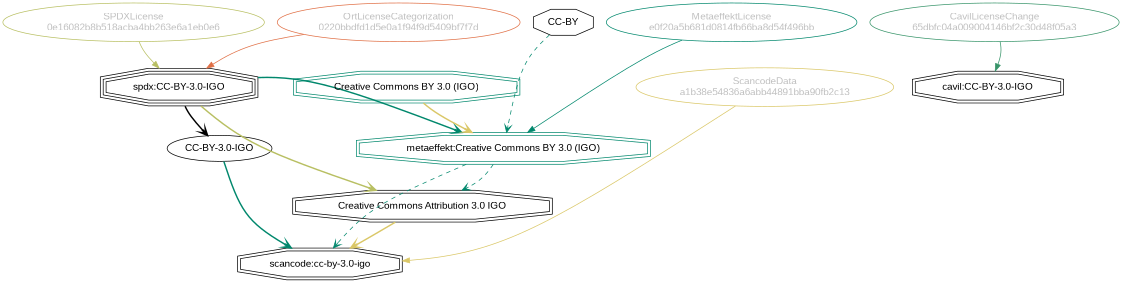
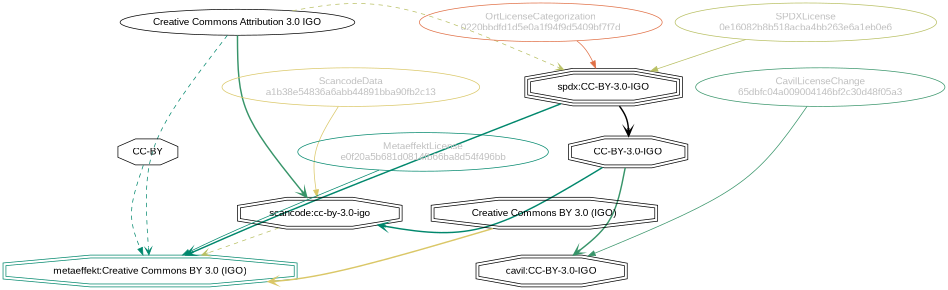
  strict digraph {
    fontname="Liberation Sans"
    splines=curved
    node [fontname="Liberation Sans" shape=doubleoctagon]
    edge [color="#00876c" fontname="Liberation Sans" weight=0.5 arrowhead=vee style=bold]
    n1 [color="#b8bf62" fillcolor="beige;1" fontcolor=gray label="SPDXLicense\n0e16082b8b518acba4bb263e6a1eb0e6" shape=ellipse]
    n2 [label="spdx:CC-BY-3.0-IGO" shape=tripleoctagon]
    n3 [color="#00876c" label="metaeffekt:Creative Commons BY 3.0 (IGO)"]
-   n4 [label="CC-BY-3.0-IGO" shape=ellipse]
+   n4 [label="CC-BY-3.0-IGO"]
    n5 [label="scancode:cc-by-3.0-igo"]
    n6 [color=black label="cavil:CC-BY-3.0-IGO"]
-   n7 [label="Creative Commons Attribution 3.0 IGO"]
+   n7 [label="Creative Commons Attribution 3.0 IGO" shape=ellipse]
    n8 [label="CC-BY" shape=octagon]
    n9 [color="#dac767" fillcolor="beige;1" fontcolor=gray label="ScancodeData\na1b38e54836a6abb44891bba90fb2c13" shape=ellipse]
    n10 [color="#e06f45" fillcolor="beige;1" fontcolor=gray label="OrtLicenseCategorization\n0220bbdfd1d5e0a1f94f9d5409bf7f7d" shape=ellipse]
    n11 [color="#379469" fillcolor="beige;1" fontcolor=gray label="CavilLicenseChange\n65dbfc04a009004146bf2c30d48f05a3" shape=ellipse]
    n12 [color="#00876c" fillcolor="beige;1" fontcolor=gray label="MetaeffektLicense\ne0f20a5b681d0814fb66ba8d54f496bb" shape=ellipse]
-   n13 [color="#00876c" label="Creative Commons BY 3.0 (IGO)"]
+   n13 [color=black label="Creative Commons BY 3.0 (IGO)"]
    n1 -> n2 [color="#b8bf62" arrowhead="" style=""]
    n2 -> n3 [weight=0.7]
    n2 -> n4 [weight=0.7 color=""]
    n4 -> n5 [weight=0.7]
-   n5 -> n3 [style=dashed]
-   n7 -> n2 [color="#b8bf62" weight=0.7]
-   n3 -> n7 [style=dashed]
-   n7 -> n5 [color="#dac767" weight=0.7]
-   n8 -> n3 [style=dashed]
+   n4 -> n6 [color="#379469" weight=0.7]
+   n5 -> n3 [color="#b8bf62" style=dashed]
+   n7 -> n2 [color="#b8bf62" style=dashed weight=0.7]
+   n7 -> n3 [style=dashed]
+   n7 -> n5 [color="#379469" weight=0.7]
+   n8 -> n3 [arrowhead=normal style=dashed]
    n9 -> n5 [color="#dac767" arrowhead="" style=""]
    n10 -> n2 [color="#e06f45" arrowhead="" style=""]
    n11 -> n6 [color="#379469" arrowhead="" style=""]
    n12 -> n3 [arrowhead="" style=""]
    n13 -> n3 [color="#dac767" weight=0.7]
  }
